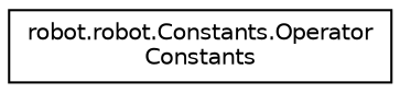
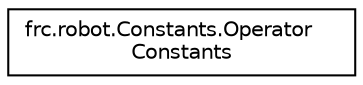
  digraph {
    rankdir=TB
-   n1 [color=black fillcolor=white fontname=Helvetica fontsize=10 height=0.2 label="robot.robot.Constants.Operator\lConstants" shape=record style=filled width=0.4]
+   n1 [color=black fillcolor=white fontname=Helvetica fontsize=10 height=0.2 label="frc.robot.Constants.Operator\lConstants" shape=record style=filled width=0.4]
  }
